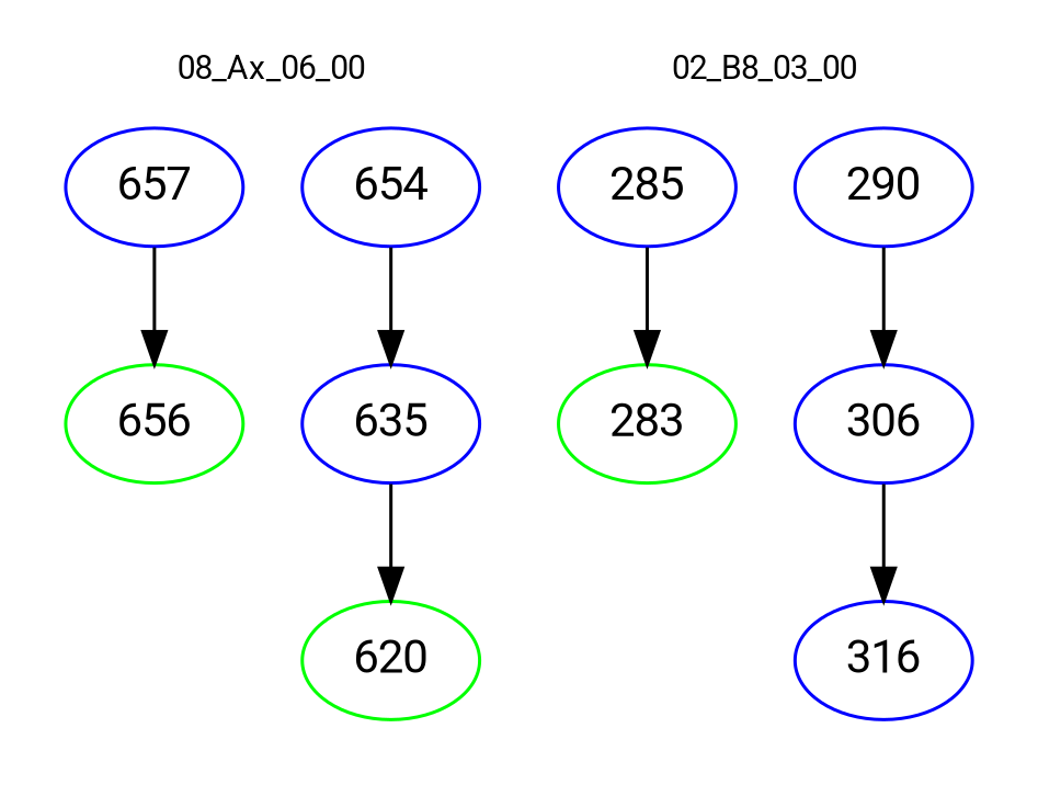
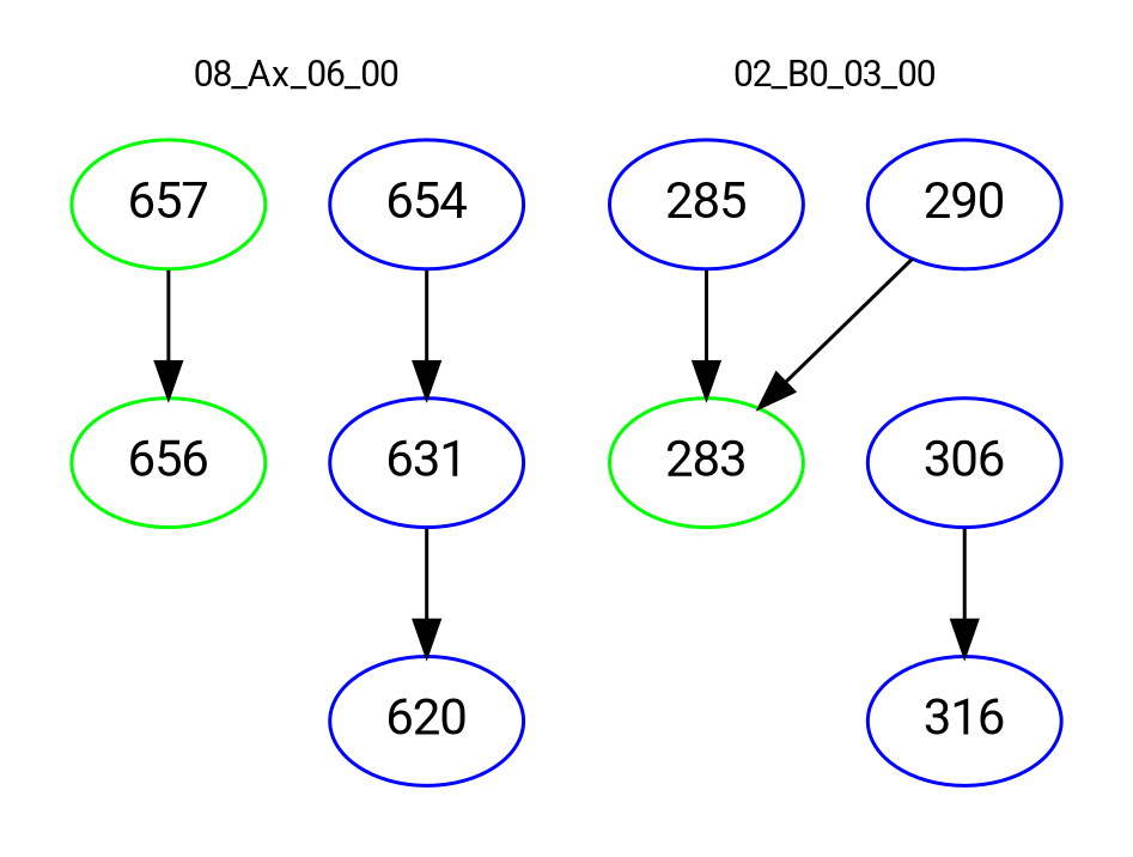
  digraph {
    fontname=Roboto
    node [color=blue fontname=Roboto]
    edge [color=black fontname=Roboto]
    n1 [label=654]
-   n2 [label=635]
-   n3 [label=657]
-   n4 [color=green label=620]
+   n2 [label=631]
+   n3 [color=green label=657]
+   n4 [label=620]
    n5 [color=green label=656]
    n6 [label=290]
    n7 [label=285]
    n8 [label=306]
    n9 [color=green label=283]
    n10 [label=316]
    subgraph cluster_1 {
      color=white
      fontsize=10
      label="08_Ax_06_00"
      n1
      n2
      n3
      n4
      n5
    }
    subgraph cluster_2 {
      color=white
      fontsize=10
-     label="02_B8_03_00"
+     label="02_B0_03_00"
      n6
      n7
      n8
      n9
      n10
    }
    n1 -> n2
    n2 -> n4
    n3 -> n5
-   n6 -> n8
+   n6 -> n9
    n7 -> n9
    n8 -> n10
  }
